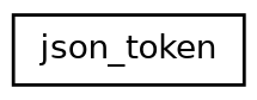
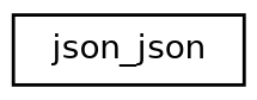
  digraph {
    rankdir=LR
    fontname="DejaVu Sans"
-   n1 [color=black fillcolor=white fontname="DejaVu Sans" fontsize=10 height=0.2 label=json_token shape=record style=filled width=0.4]
+   n1 [color=black fillcolor=white fontname="DejaVu Sans" fontsize=10 height=0.2 label=json_json shape=record style=filled width=0.4]
  }
